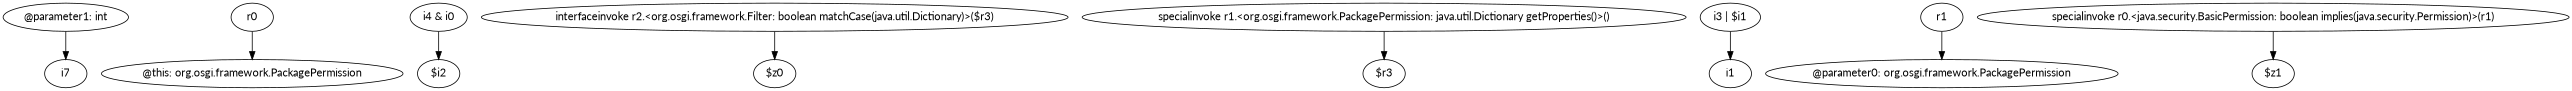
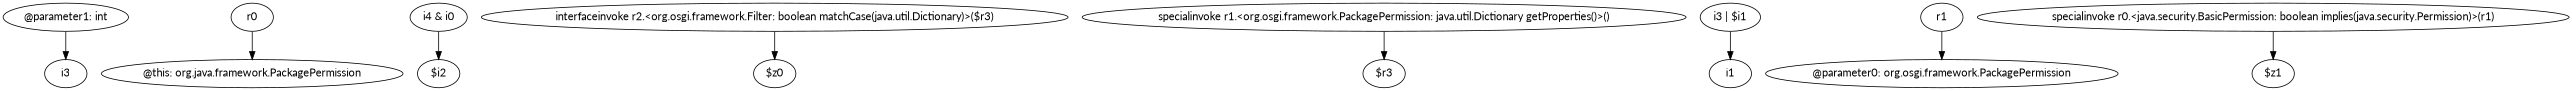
  digraph {
    fontname=Lato
    node [fontname=Lato]
    edge [fontname=Lato]
    n1 [label="@parameter1: int"]
-   n2 [label=i7]
-   n3 [label="@this: org.osgi.framework.PackagePermission"]
+   n2 [label=i3]
+   n3 [label="@this: org.java.framework.PackagePermission"]
    n4 [label=r0]
    n5 [label="i4 & i0"]
    n6 [label="$i2"]
    n7 [label="interfaceinvoke r2.<org.osgi.framework.Filter: boolean matchCase(java.util.Dictionary)>($r3)"]
    n8 [label="$z0"]
    n9 [label="specialinvoke r1.<org.osgi.framework.PackagePermission: java.util.Dictionary getProperties()>()"]
    n10 [label="$r3"]
    n11 [label="i3 | $i1"]
    n12 [label=i1]
    n13 [label="@parameter0: org.osgi.framework.PackagePermission"]
    n14 [label=r1]
    n15 [label="specialinvoke r0.<java.security.BasicPermission: boolean implies(java.security.Permission)>(r1)"]
    n16 [label="$z1"]
    n1 -> n2
    n4 -> n3
    n5 -> n6
    n7 -> n8
    n9 -> n10
    n11 -> n12
    n14 -> n13
    n15 -> n16
  }
